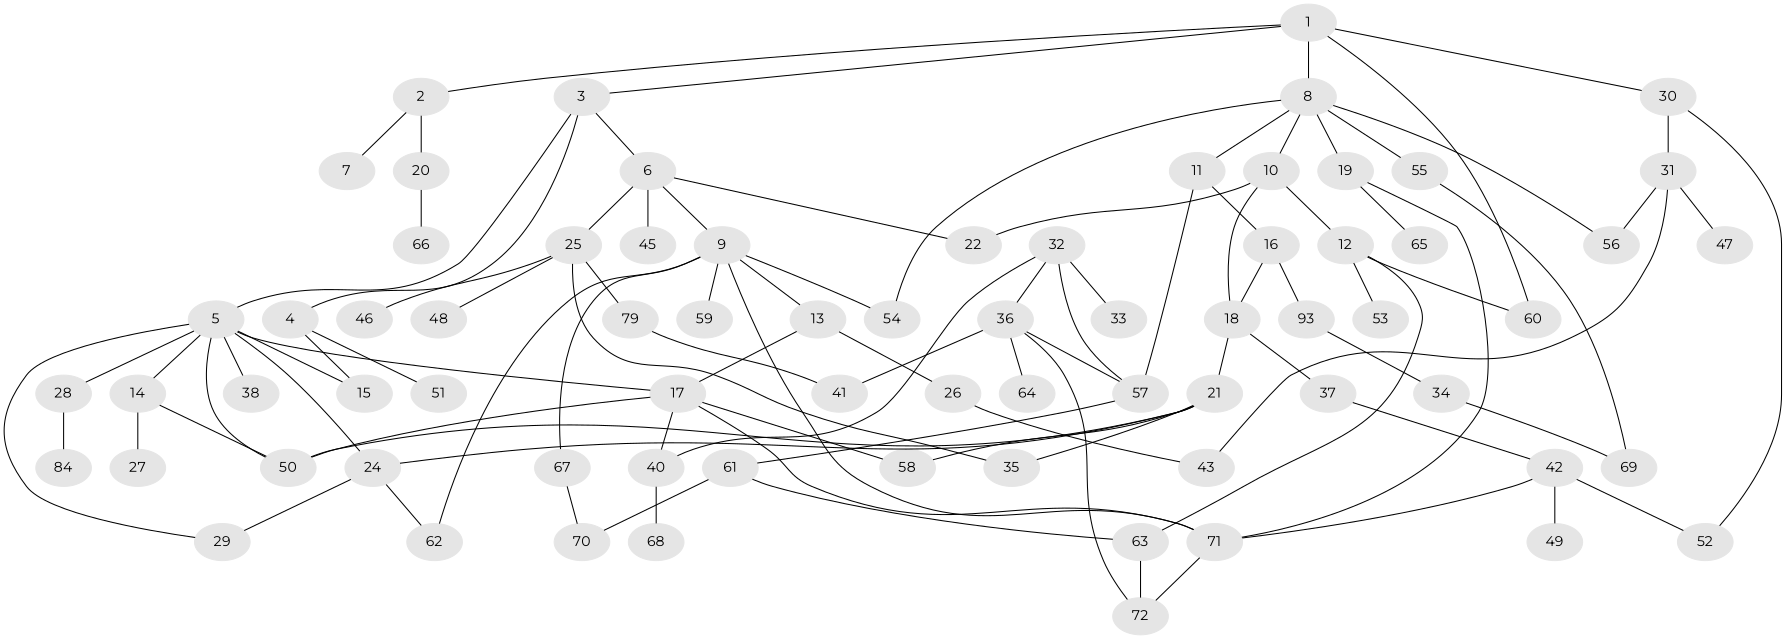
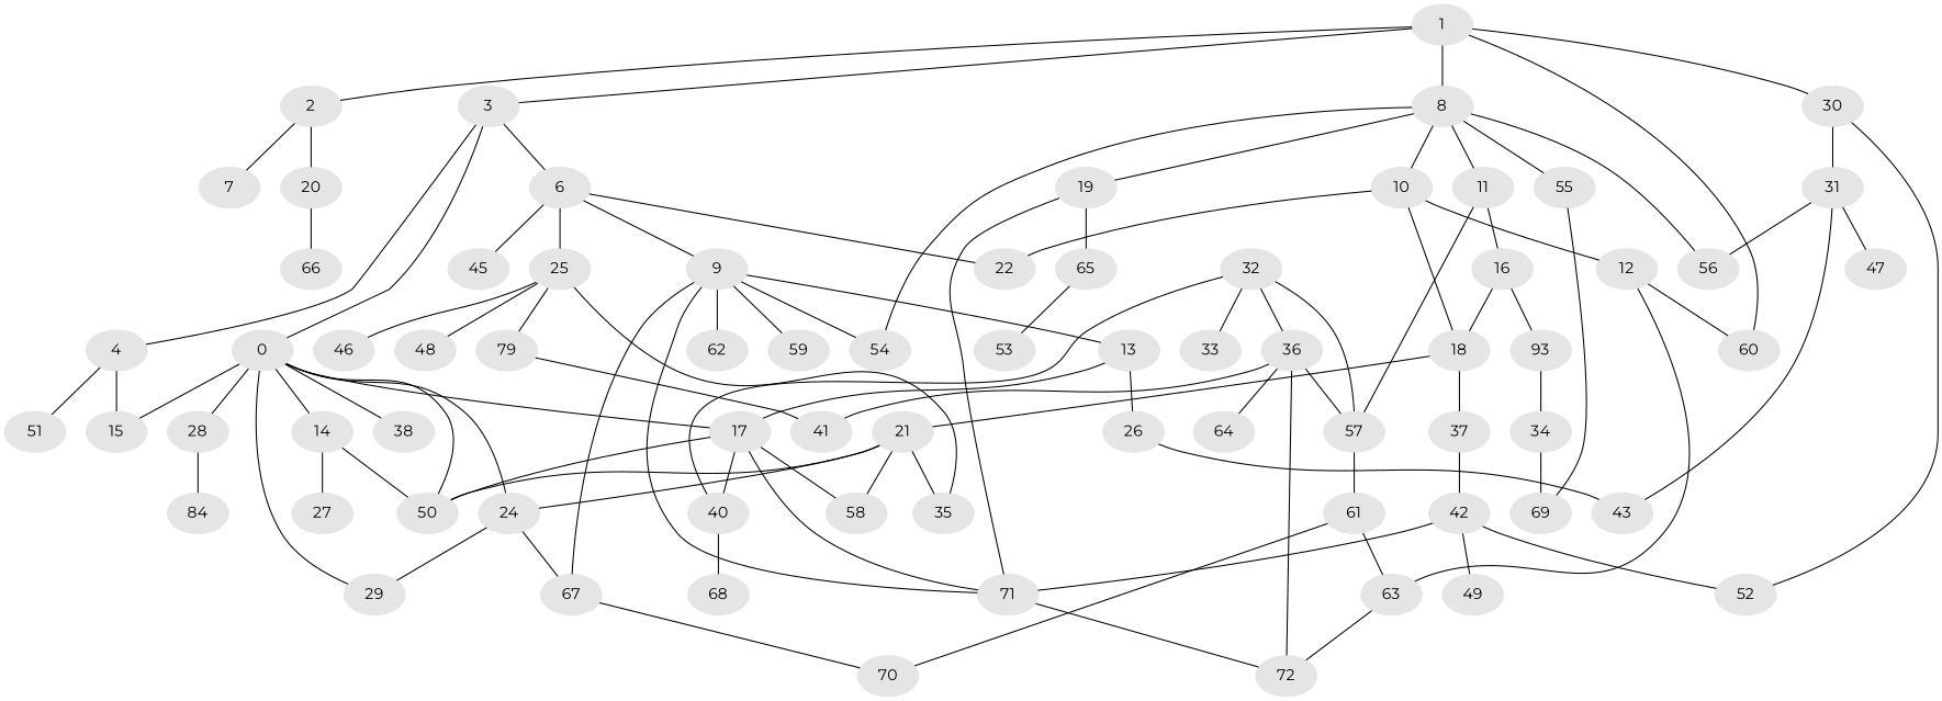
  graph {
    fontname=Montserrat
    node [color=gray90 fontname=Montserrat style=filled]
    edge [fontname=Montserrat]
    1
    2
    3
    8
    30
    60
    7
    20
    4
-   5
+   5 [label=0]
    6
    10
    11
    19
    54
    55
    56
    31
    52
    66
    15
    51
    14
    17
    24
    28
    29
    38
    50
    9
    22
    25
    45
    27
    71
    40
    58
    62
    n39 [label=84]
    13
    59
    67
    35
    n44 [label=79]
    46
    48
    12
    18
    16
    57
    65
    69
    26
    70
    72
    53
    63
    21
    37
    n60 [label=93]
    61
    43
    34
    68
    42
    41
    47
    32
    33
    36
    64
    49
    1 -- 2
    1 -- 3
    1 -- 8
    1 -- 30
    1 -- 60
    2 -- 7
    2 -- 20
    3 -- 4
    3 -- 5
    3 -- 6
    8 -- 10
    8 -- 11
    8 -- 19
    8 -- 54
    8 -- 55
    8 -- 56
    30 -- 31
    30 -- 52
    20 -- 66
    4 -- 15
    4 -- 51
    5 -- 15
    5 -- 14
    5 -- 17
    5 -- 24
    5 -- 28
    5 -- 29
    5 -- 38
    5 -- 50
    6 -- 9
    6 -- 22
    6 -- 25
    6 -- 45
    10 -- 22
    10 -- 12
    10 -- 18
    11 -- 16
    11 -- 57
    19 -- 71
    19 -- 65
    55 -- 69
    31 -- 56
    31 -- 43
    31 -- 47
    14 -- 50
    14 -- 27
    17 -- 50
    17 -- 71
    17 -- 40
    17 -- 58
    24 -- 29
-   24 -- 62
+   24 -- 67
    28 -- n39
    9 -- 54
    9 -- 71
    9 -- 62
    9 -- 13
    9 -- 59
    9 -- 67
    25 -- 35
    25 -- n44
    25 -- 46
    25 -- 48
    71 -- 72
    40 -- 68
    13 -- 17
    13 -- 26
    67 -- 70
    n44 -- 41
    12 -- 60
-   12 -- 53
+   65 -- 53
    12 -- 63
    18 -- 21
    18 -- 37
    16 -- 18
    16 -- n60
    57 -- 61
    26 -- 43
    63 -- 72
    21 -- 24
    21 -- 50
    21 -- 58
    21 -- 35
    37 -- 42
    n60 -- 34
    61 -- 70
    61 -- 63
    34 -- 69
    42 -- 52
    42 -- 71
    42 -- 49
    32 -- 40
    32 -- 57
    32 -- 33
    32 -- 36
    36 -- 57
    36 -- 72
    36 -- 41
    36 -- 64
  }
